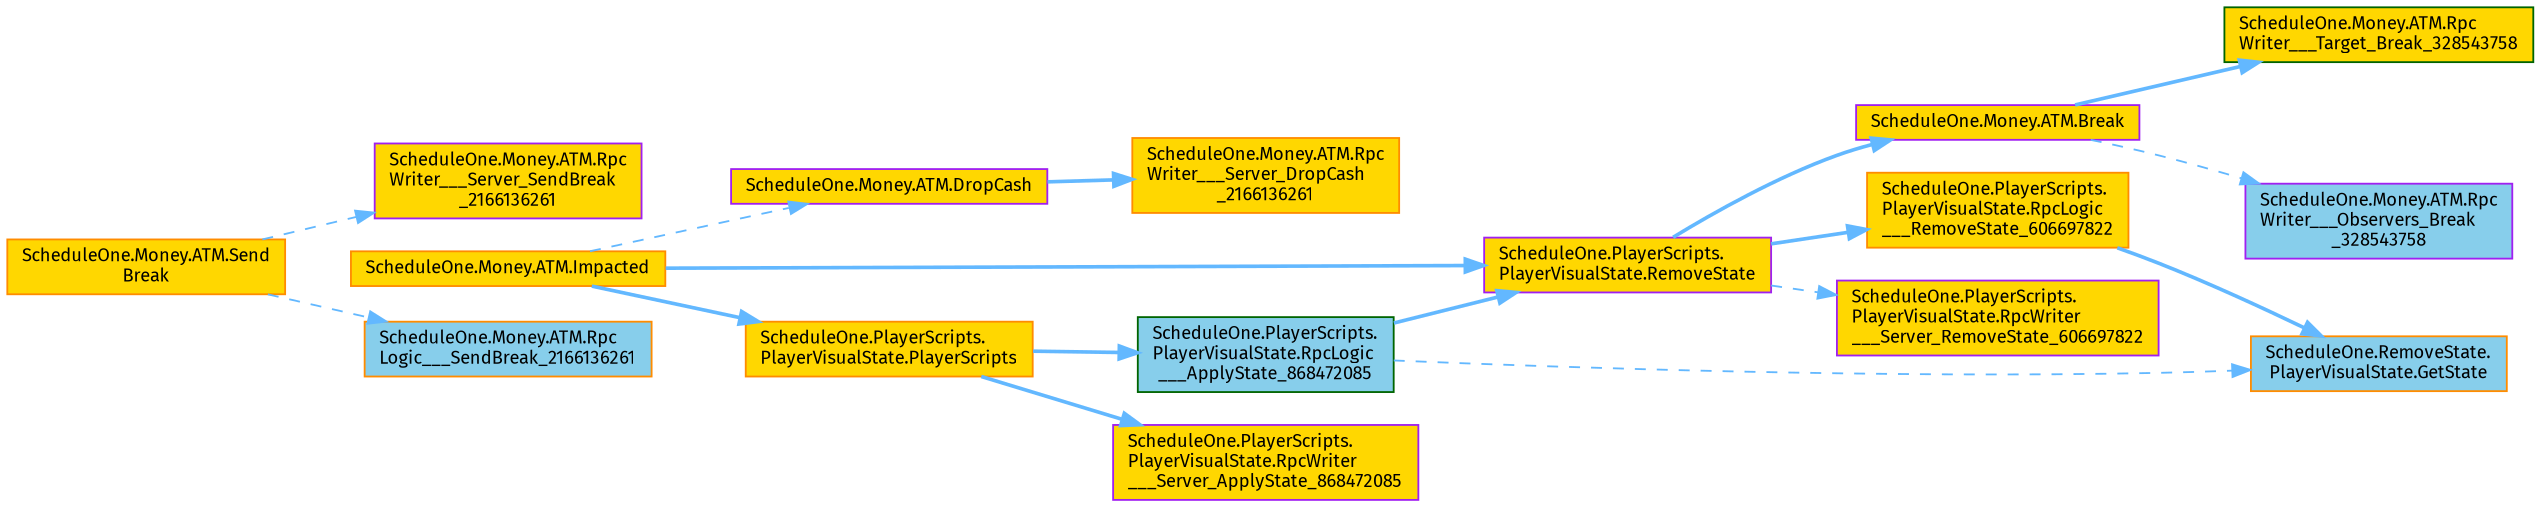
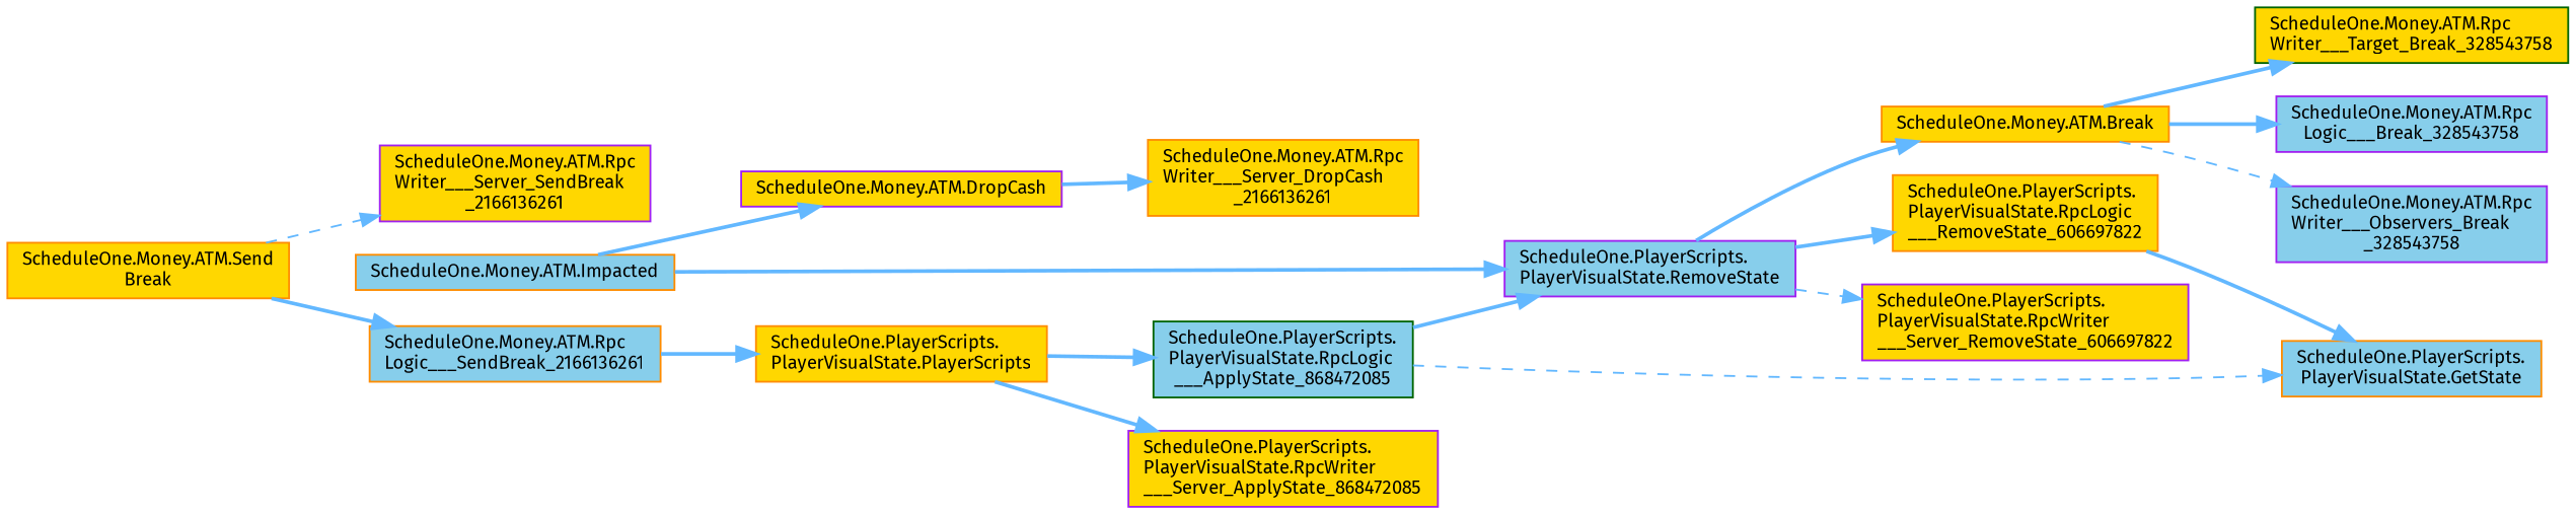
  digraph {
    fontname="Fira Sans"
    rankdir=LR
    node [color=darkorange fillcolor=gold fontname="Fira Sans" fontsize=10 shape=box style=filled]
    edge [color=steelblue1 fontname="Fira Sans" fontsize=10 labelfontname=Helvetica labelfontsize=10 style=bold]
-   n1 [fontcolor=black height=0.2 label="ScheduleOne.Money.ATM.Impacted" width=0.4]
+   n1 [fillcolor=skyblue fontcolor=black height=0.2 label="ScheduleOne.Money.ATM.Impacted" width=0.4]
    n2 [height=0.2 label="ScheduleOne.PlayerScripts.\lPlayerVisualState.PlayerScripts" width=0.4]
-   n3 [color=purple height=0.2 label="ScheduleOne.PlayerScripts.\lPlayerVisualState.RemoveState" width=0.4]
+   n3 [color=purple fillcolor=skyblue height=0.2 label="ScheduleOne.PlayerScripts.\lPlayerVisualState.RemoveState" width=0.4]
    n4 [color=purple height=0.2 label="ScheduleOne.Money.ATM.DropCash" width=0.4]
    n5 [color=darkgreen fillcolor=skyblue height=0.2 label="ScheduleOne.PlayerScripts.\lPlayerVisualState.RpcLogic\l___ApplyState_868472085" width=0.4]
    n6 [color=purple height=0.2 label="ScheduleOne.PlayerScripts.\lPlayerVisualState.RpcWriter\l___Server_ApplyState_868472085" width=0.4]
    n7 [height=0.2 label="ScheduleOne.PlayerScripts.\lPlayerVisualState.RpcLogic\l___RemoveState_606697822" width=0.4]
    n8 [color=purple height=0.2 label="ScheduleOne.PlayerScripts.\lPlayerVisualState.RpcWriter\l___Server_RemoveState_606697822" width=0.4]
-   n9 [color=purple height=0.2 label="ScheduleOne.Money.ATM.Break" width=0.4]
+   n9 [height=0.2 label="ScheduleOne.Money.ATM.Break" width=0.4]
    n10 [height=0.2 label="ScheduleOne.Money.ATM.Rpc\lWriter___Server_DropCash\l_2166136261" width=0.4]
    n11 [height=0.2 label="ScheduleOne.Money.ATM.Send\lBreak" width=0.4]
    n12 [fillcolor=skyblue height=0.2 label="ScheduleOne.Money.ATM.Rpc\lLogic___SendBreak_2166136261" width=0.4]
    n13 [color=purple height=0.2 label="ScheduleOne.Money.ATM.Rpc\lWriter___Server_SendBreak\l_2166136261" width=0.4]
-   n14 [fillcolor=skyblue height=0.2 label="ScheduleOne.RemoveState.\lPlayerVisualState.GetState" width=0.4]
+   n14 [fillcolor=skyblue height=0.2 label="ScheduleOne.PlayerScripts.\lPlayerVisualState.GetState" width=0.4]
+   n15 [color=purple fillcolor=skyblue height=0.2 label="ScheduleOne.Money.ATM.Rpc\lLogic___Break_328543758" width=0.4]
    n16 [color=purple fillcolor=skyblue height=0.2 label="ScheduleOne.Money.ATM.Rpc\lWriter___Observers_Break\l_328543758" width=0.4]
    n17 [color=darkgreen height=0.2 label="ScheduleOne.Money.ATM.Rpc\lWriter___Target_Break_328543758" width=0.4]
-   n1 -> n2
+   n12 -> n2
    n1 -> n3
-   n1 -> n4 [style=dashed]
+   n1 -> n4
    n2 -> n5
    n2 -> n6
    n3 -> n7
    n3 -> n8 [style=dashed]
    n3 -> n9
    n4 -> n10
    n5 -> n3
    n5 -> n14 [style=dashed]
    n7 -> n14
+   n9 -> n15
    n9 -> n16 [style=dashed]
    n9 -> n17
-   n11 -> n12 [style=dashed]
+   n11 -> n12
    n11 -> n13 [style=dashed]
  }
